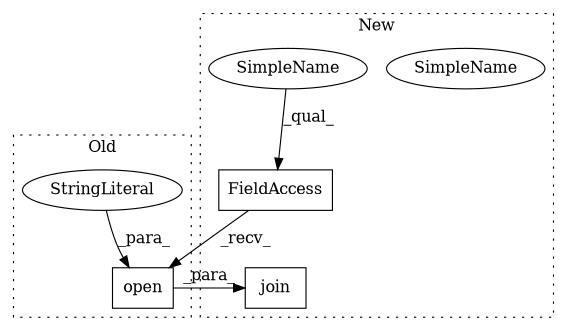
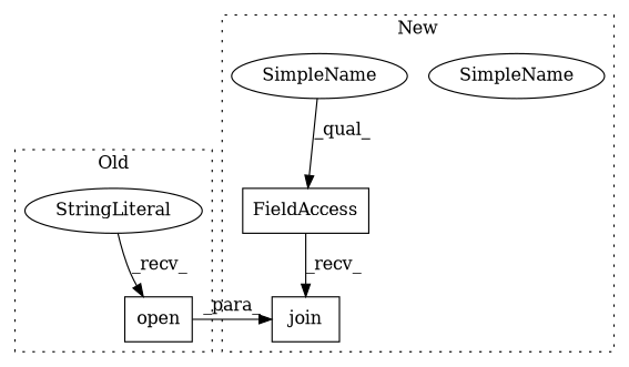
  digraph {
    node [a=32 l="5,1" s=273 shape=box]
    n1 [label=open s="175,200"]
    n2 [a=45 l=3 label=StringLiteral s=197 shape=ellipse]
    n3 [label=join s="281,314"]
    n4 [a=22 l=7 label=FieldAccess]
    n5 [a=42 l=2 label=SimpleName shape=ellipse]
    n6 [a=42 l=2 label=SimpleName shape=ellipse]
    subgraph cluster_1 {
      label=Old
      style=dotted
      n1
      n2
    }
    subgraph cluster_2 {
      label=New
      style=dotted
      n3
      n4
      n5
      n6
    }
    n1 -> n3 [label=_para_]
-   n2 -> n1 [label=_para_]
-   n4 -> n1 [label=_recv_]
+   n2 -> n1 [label=_recv_]
+   n4 -> n3 [label=_recv_]
    n6 -> n4 [label=_qual_]
  }
